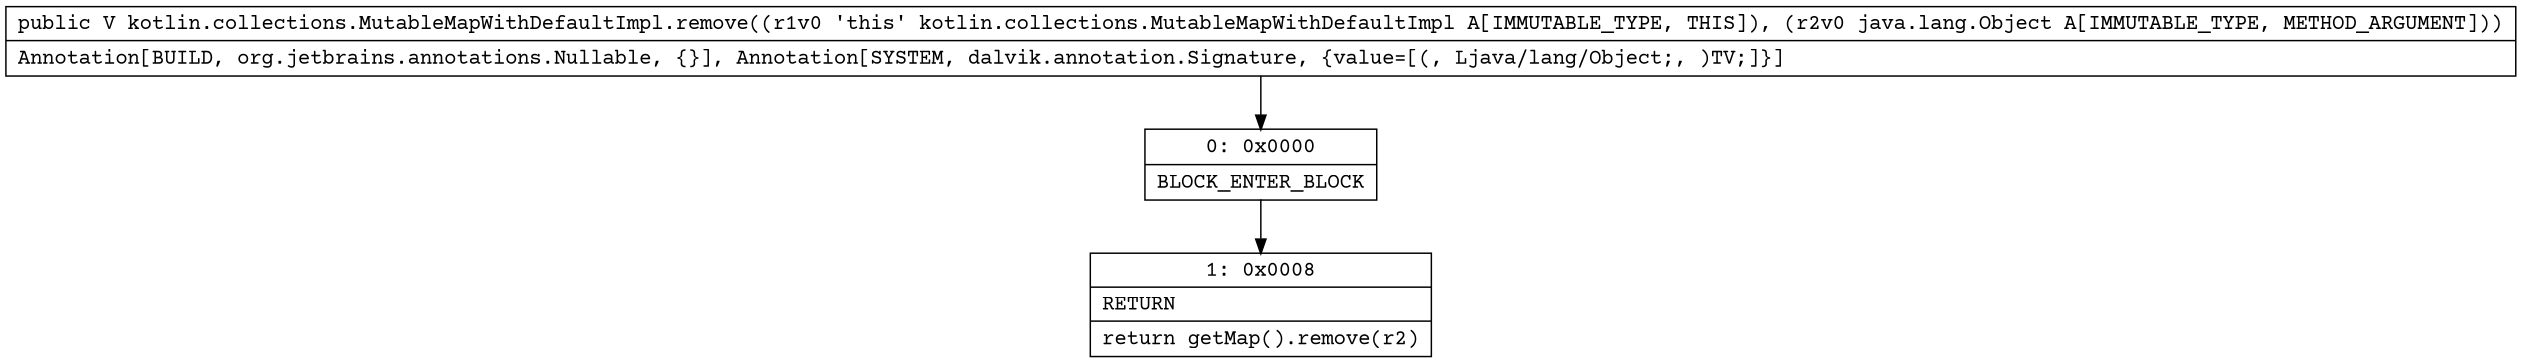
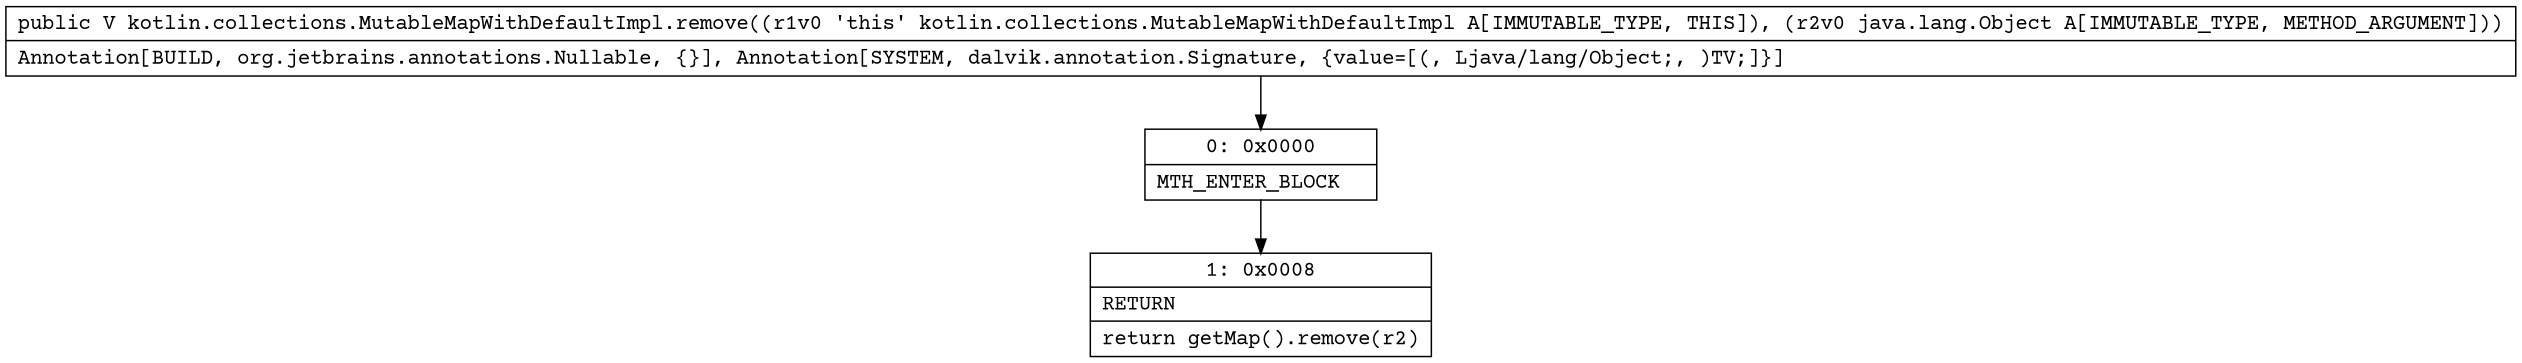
  digraph {
    fontname="Courier Prime"
    node [shape=record fontname="Courier Prime"]
    edge [fontname="Courier Prime"]
-   n1 [label="{0\:\ 0x0000|BLOCK_ENTER_BLOCK\l}"]
+   n1 [label="{0\:\ 0x0000|MTH_ENTER_BLOCK\l}"]
    n2 [label="{1\:\ 0x0008|RETURN\l|return getMap().remove(r2)\l}"]
    n3 [label="{public V kotlin.collections.MutableMapWithDefaultImpl.remove((r1v0 'this' kotlin.collections.MutableMapWithDefaultImpl A[IMMUTABLE_TYPE, THIS]), (r2v0 java.lang.Object A[IMMUTABLE_TYPE, METHOD_ARGUMENT]))  | Annotation[BUILD, org.jetbrains.annotations.Nullable, \{\}], Annotation[SYSTEM, dalvik.annotation.Signature, \{value=[(, Ljava\/lang\/Object;, )TV;]\}]\l}"]
    n1 -> n2
    n3 -> n1
  }
